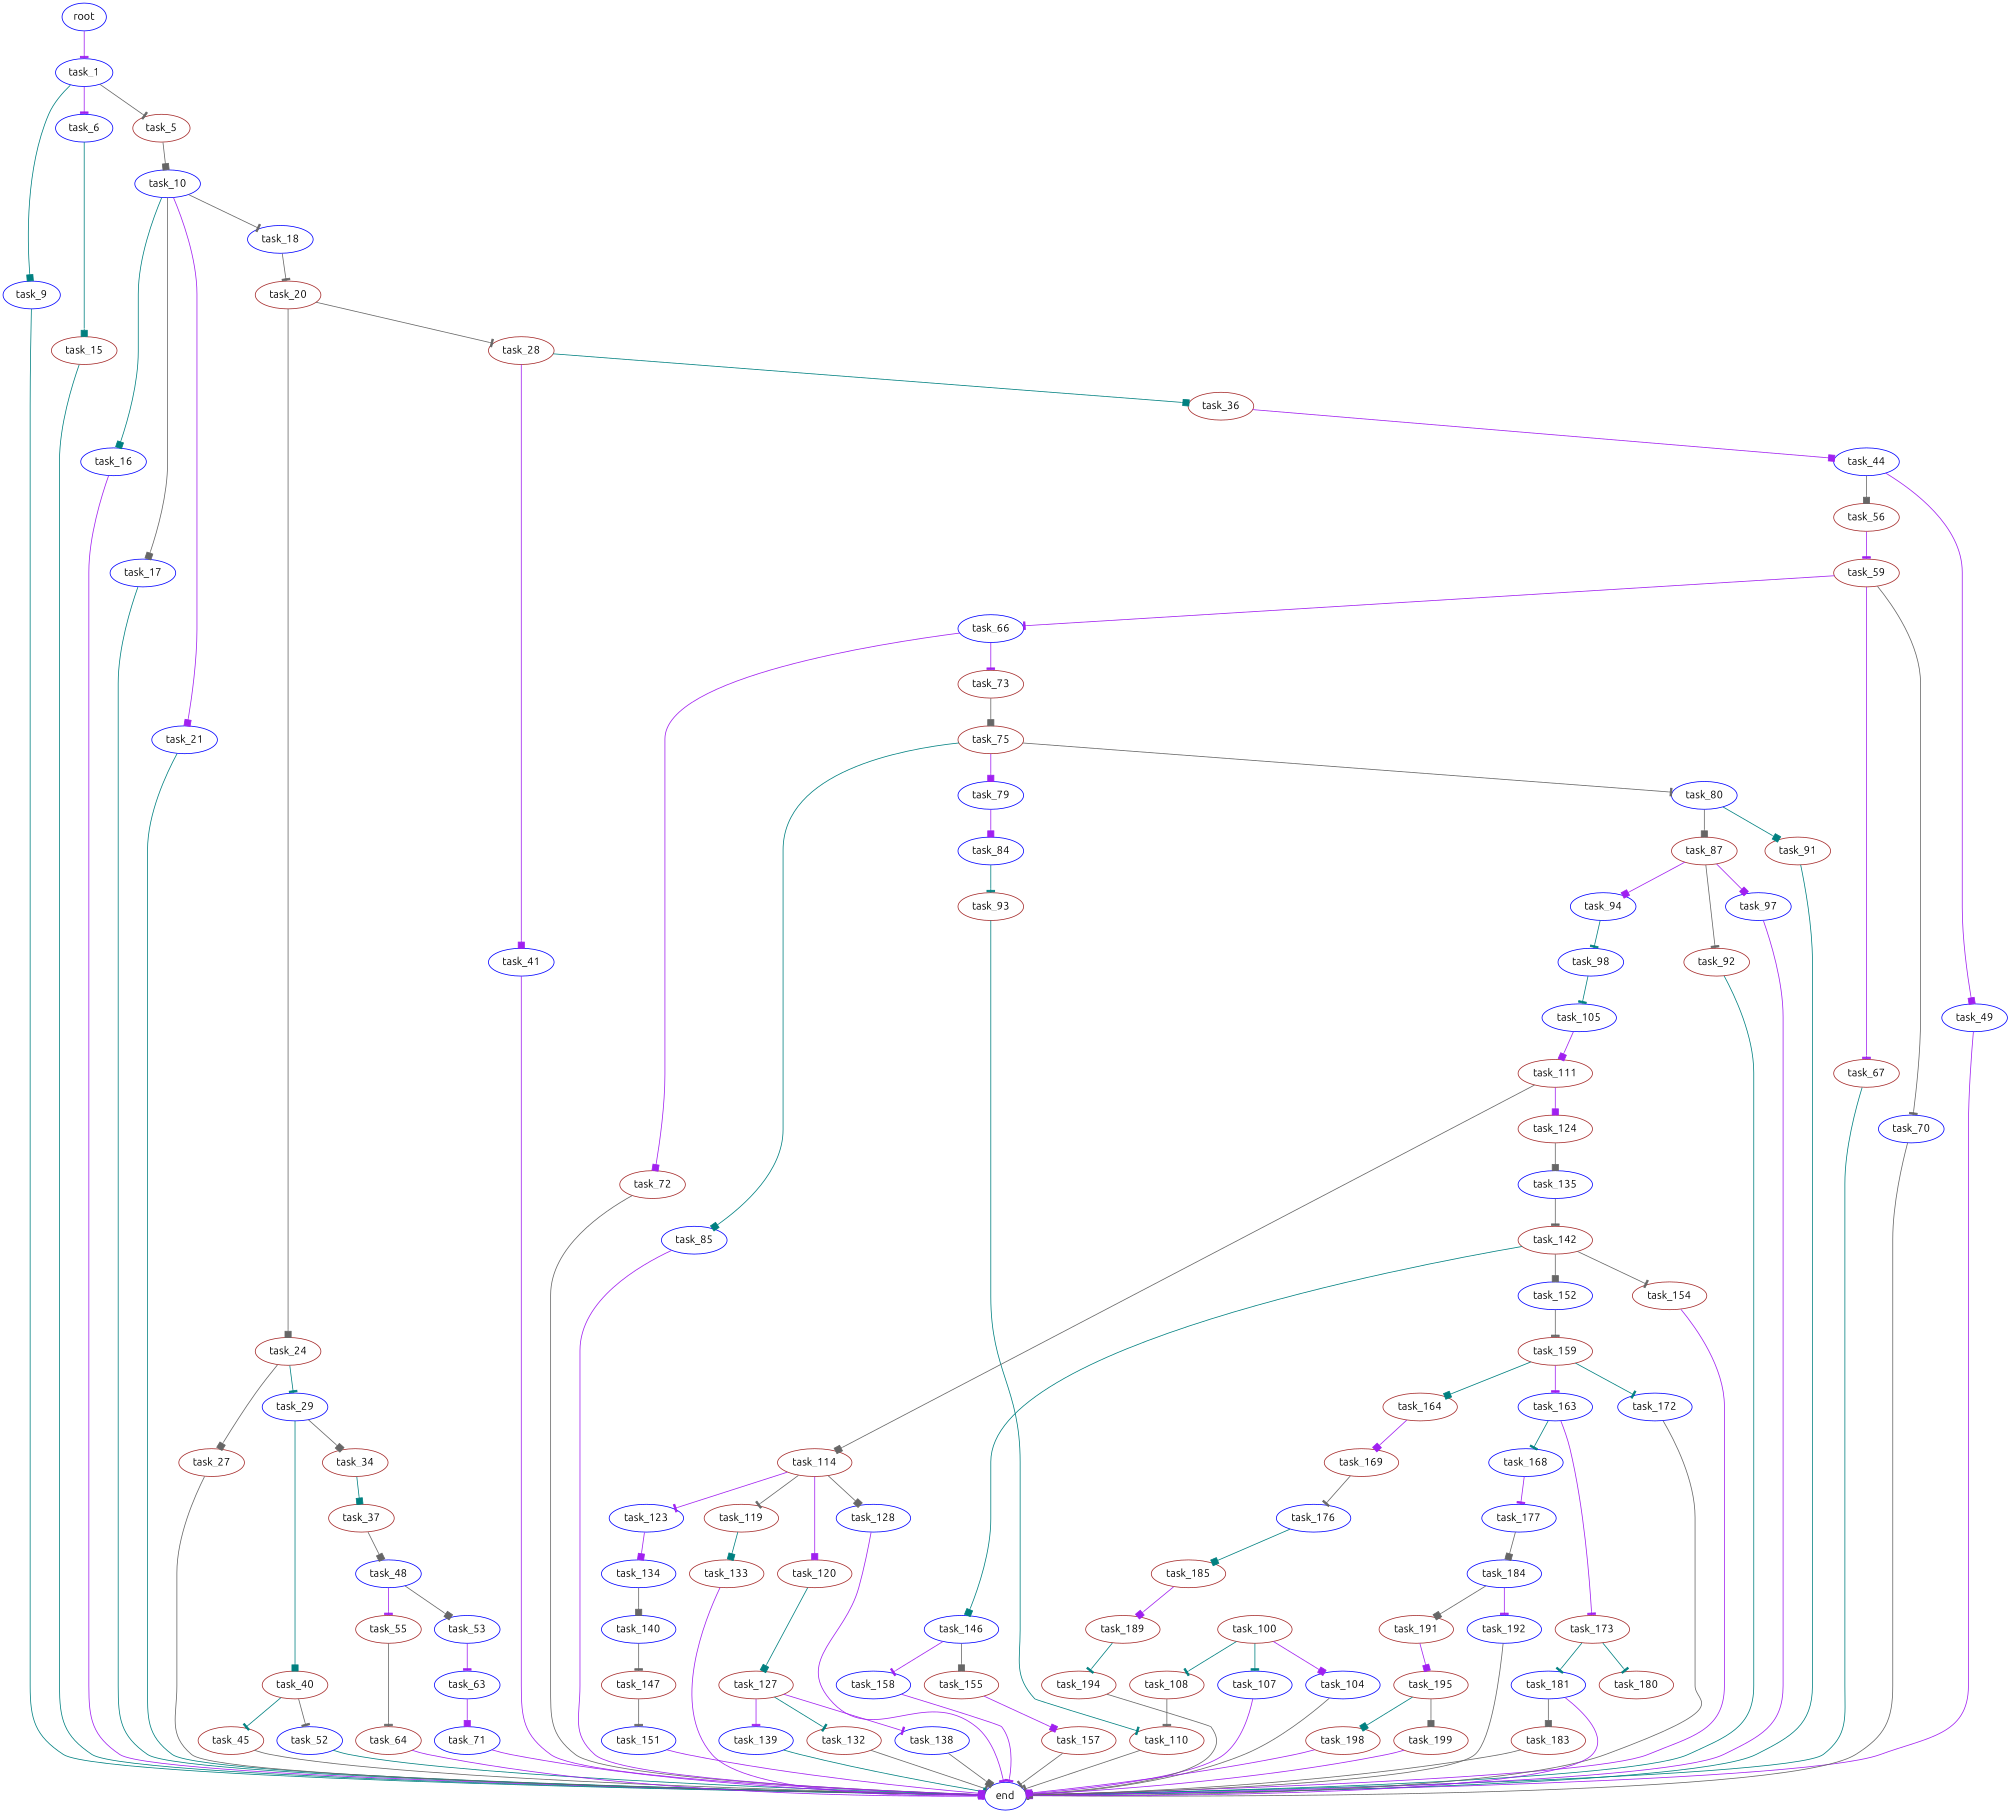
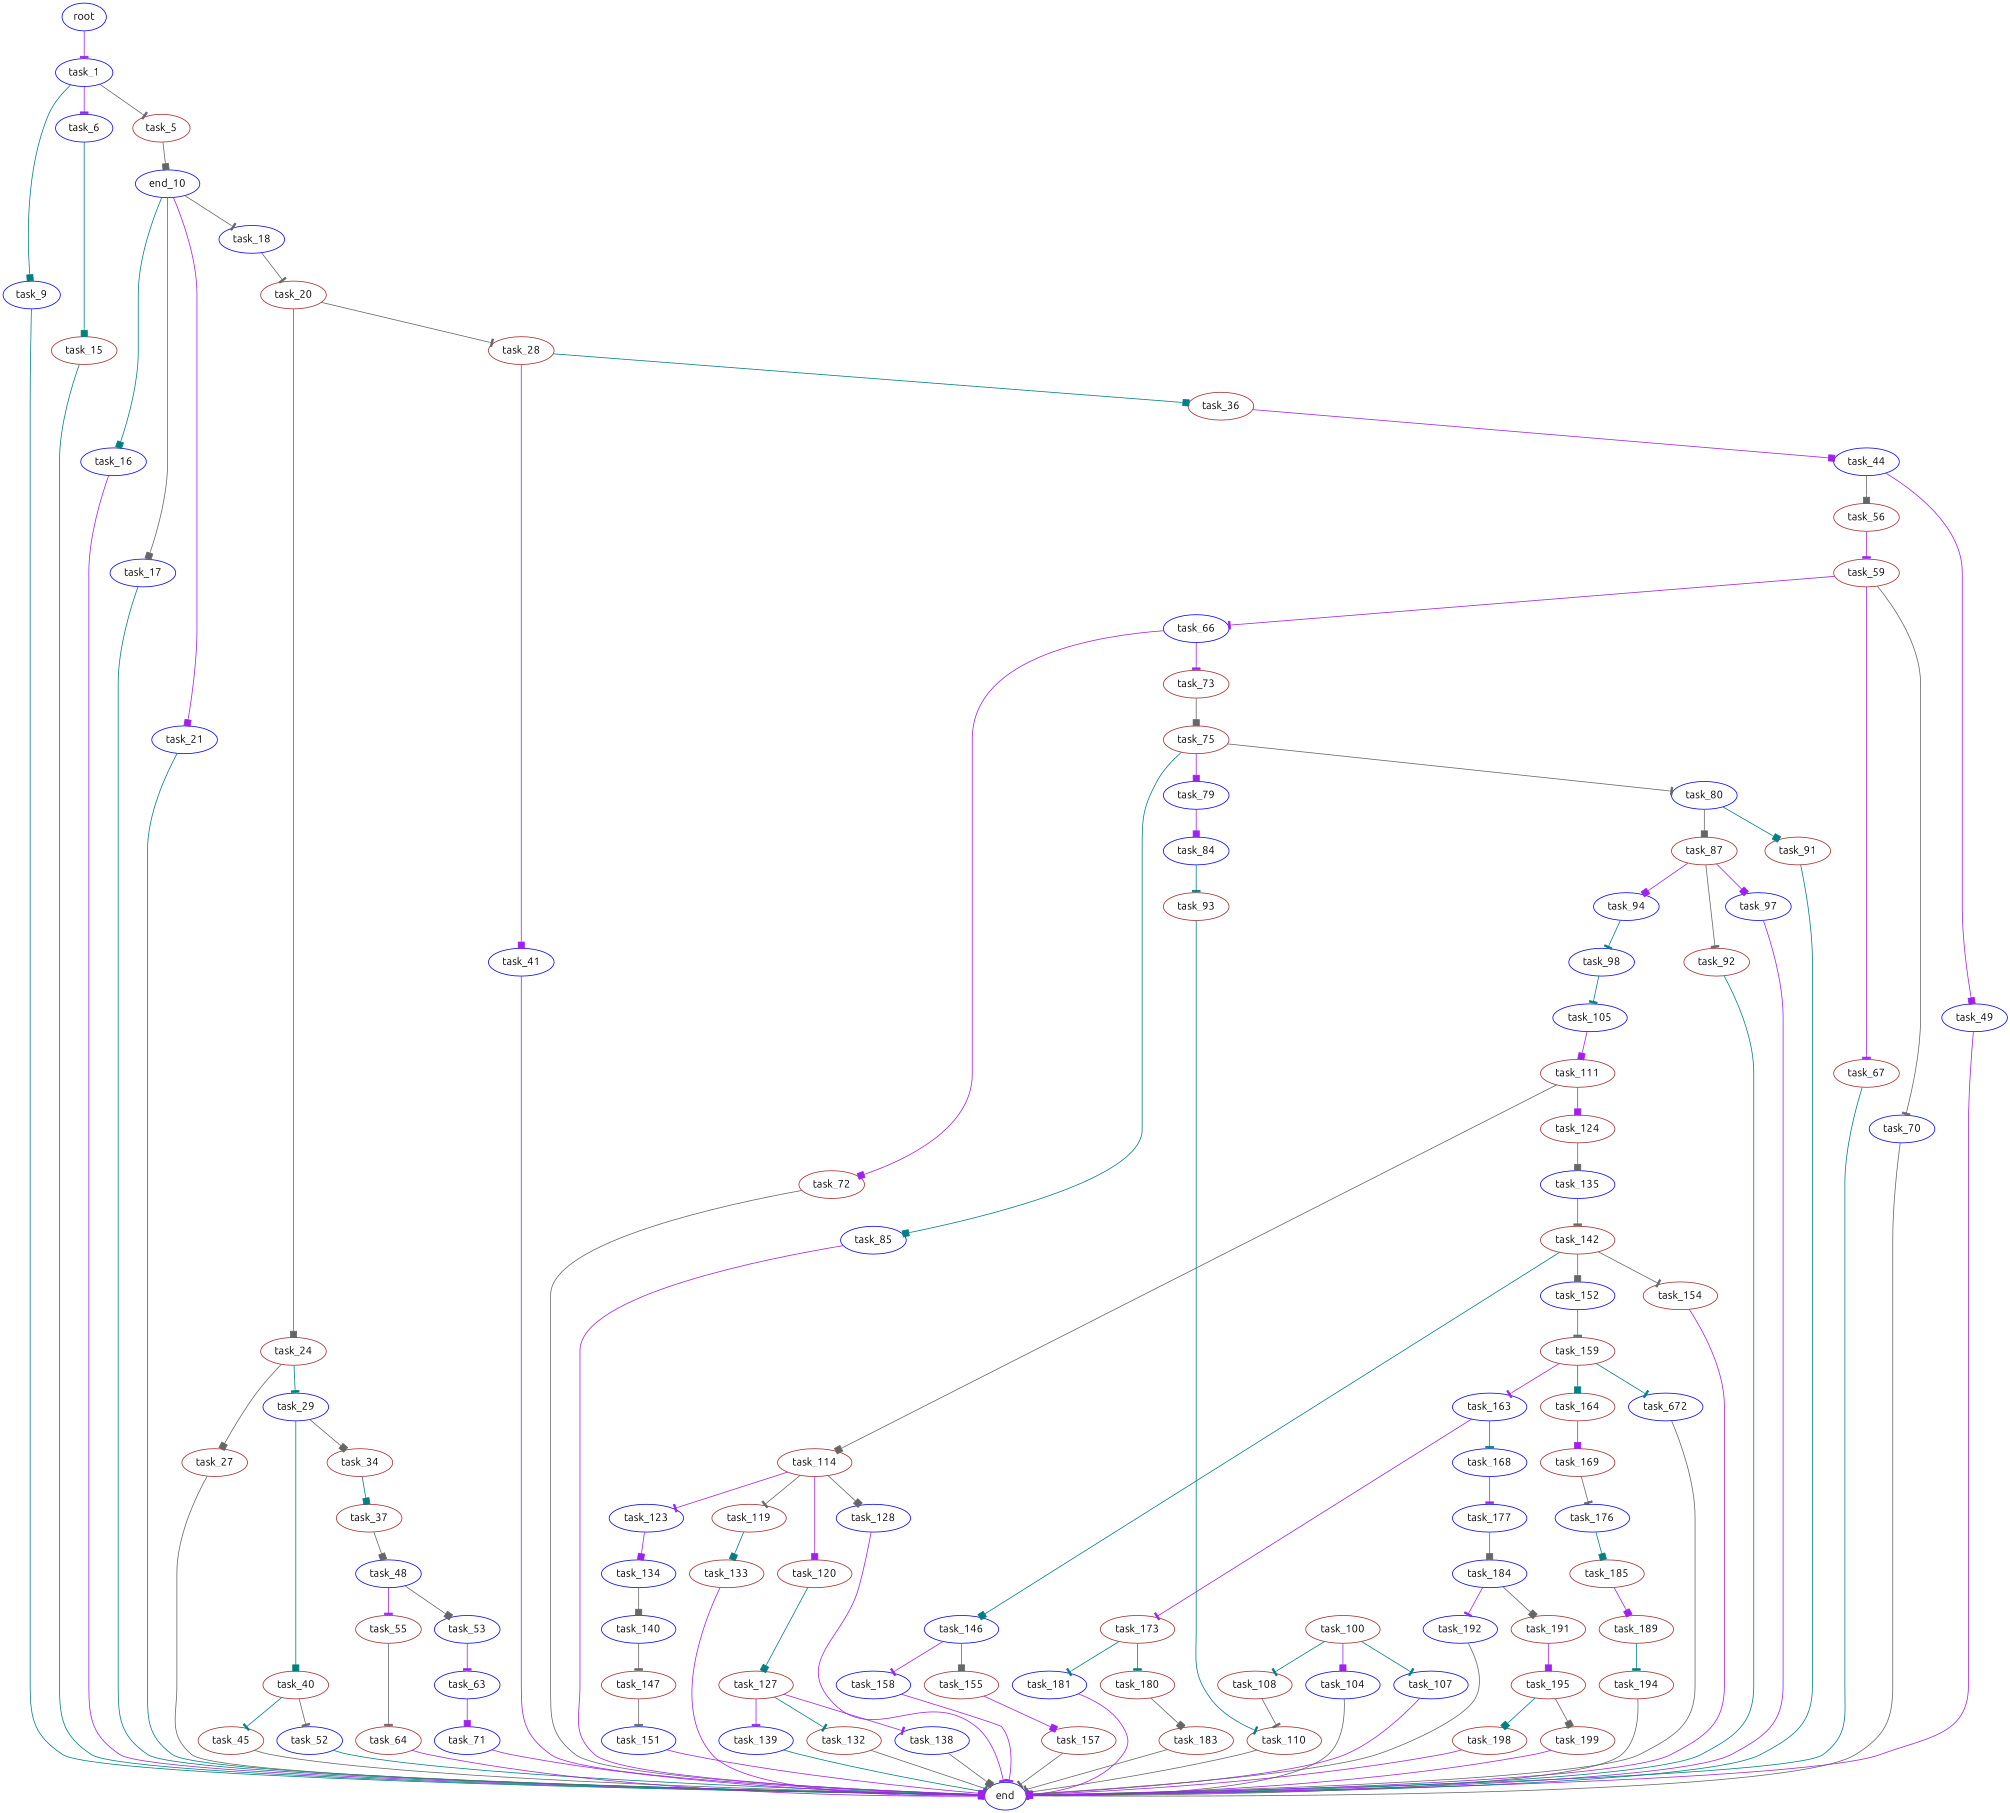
  digraph {
    fontname=Ubuntu
    node [color=brown fontname=Ubuntu]
    edge [arrowhead=box color=purple fontname=Ubuntu]
    root [color=blue]
    task_1 [color=blue]
    task_5
    task_6 [color=blue]
    task_9 [color=blue]
-   task_10 [color=blue]
+   task_10 [color=blue label=end_10]
    task_15
    end [color=blue]
    task_16 [color=blue]
    task_17 [color=blue]
    task_18 [color=blue]
    task_21 [color=blue]
    task_20
    task_24
    task_28
    task_27
    task_29 [color=blue]
    task_36
    task_41 [color=blue]
    task_34
    task_40
    task_44 [color=blue]
    task_37
    task_45
    task_52 [color=blue]
    task_49 [color=blue]
    task_56
    task_48 [color=blue]
    task_53 [color=blue]
    task_55
    task_59
    task_63 [color=blue]
    task_64
    task_66 [color=blue]
    task_67
    task_70 [color=blue]
    task_71 [color=blue]
    task_72
    task_73
    task_75
    task_79 [color=blue]
    task_80 [color=blue]
    task_85 [color=blue]
    task_84 [color=blue]
    task_87
    task_91
    task_93
    task_92
    task_94 [color=blue]
    task_97 [color=blue]
    task_110
    task_98 [color=blue]
    task_104 [color=blue]
    task_100
    task_107 [color=blue]
    task_108
    task_105 [color=blue]
    task_111
    task_114
    task_124
    task_119
    task_120
    task_123 [color=blue]
    task_128 [color=blue]
    task_135 [color=blue]
    task_133
    task_127
    task_134 [color=blue]
    task_142
    task_132
    task_138 [color=blue]
    task_139 [color=blue]
    task_140 [color=blue]
    task_147
    task_146 [color=blue]
    task_152 [color=blue]
    task_154
    task_151 [color=blue]
    task_155
    task_158 [color=blue]
    task_159
    task_157
    task_163 [color=blue]
    task_164
-   task_172 [color=blue]
+   task_172 [color=blue label=task_672]
    task_168 [color=blue]
    task_173
    task_169
    task_177 [color=blue]
    task_180
    task_181 [color=blue]
    task_176 [color=blue]
    task_184 [color=blue]
    task_183
    task_185
    task_191
    task_192 [color=blue]
    task_189
    task_194
    task_195
    task_198
    task_199
    root -> task_1 [arrowhead=tee]
    task_1 -> task_5 [arrowhead=tee color=gray40]
    task_1 -> task_6 [arrowhead=tee]
    task_1 -> task_9 [color=teal]
    task_5 -> task_10 [color=gray40]
    task_6 -> task_15 [color=teal]
    task_9 -> end [color=teal]
    task_10 -> task_16 [color=teal]
    task_10 -> task_17 [color=gray40]
    task_10 -> task_18 [arrowhead=tee color=gray40]
    task_10 -> task_21
    task_15 -> end [color=teal]
    task_16 -> end [arrowhead=tee]
    task_17 -> end [color=teal]
    task_18 -> task_20 [arrowhead=tee color=gray40]
    task_21 -> end [color=teal]
    task_20 -> task_24 [color=gray40]
    task_20 -> task_28 [arrowhead=tee color=gray40]
    task_24 -> task_27 [color=gray40]
    task_24 -> task_29 [arrowhead=tee color=teal]
    task_28 -> task_36 [color=teal]
    task_28 -> task_41
    task_27 -> end [color=gray40]
    task_29 -> task_34 [color=gray40]
    task_29 -> task_40 [color=teal]
    task_36 -> task_44
    task_41 -> end [arrowhead=tee]
    task_34 -> task_37 [color=teal]
    task_40 -> task_45 [arrowhead=tee color=teal]
    task_40 -> task_52 [arrowhead=tee color=gray40]
    task_44 -> task_49
    task_44 -> task_56 [color=gray40]
    task_37 -> task_48 [color=gray40]
    task_45 -> end [color=gray40]
    task_52 -> end [arrowhead=tee color=teal]
    task_49 -> end [arrowhead=tee]
    task_56 -> task_59 [arrowhead=tee]
    task_48 -> task_53 [color=gray40]
    task_48 -> task_55 [arrowhead=tee]
    task_53 -> task_63 [arrowhead=tee]
    task_55 -> task_64 [arrowhead=tee color=gray40]
    task_59 -> task_66 [arrowhead=tee]
    task_59 -> task_67 [arrowhead=tee]
    task_59 -> task_70 [arrowhead=tee color=gray40]
    task_63 -> task_71
    task_64 -> end
    task_66 -> task_72
    task_66 -> task_73 [arrowhead=tee]
    task_67 -> end [color=teal]
    task_70 -> end [arrowhead=tee color=gray40]
    task_71 -> end [arrowhead=tee]
    task_72 -> end [color=gray40]
    task_73 -> task_75 [color=gray40]
    task_75 -> task_79
    task_75 -> task_80 [arrowhead=tee color=gray40]
    task_75 -> task_85 [color=teal]
    task_79 -> task_84
    task_80 -> task_87 [color=gray40]
    task_80 -> task_91 [color=teal]
    task_85 -> end [arrowhead=tee]
    task_84 -> task_93 [arrowhead=tee color=teal]
    task_87 -> task_92 [arrowhead=tee color=gray40]
    task_87 -> task_94
    task_87 -> task_97
    task_91 -> end [arrowhead=tee color=teal]
    task_93 -> task_110 [arrowhead=tee color=teal]
    task_92 -> end [arrowhead=tee color=teal]
    task_94 -> task_98 [arrowhead=tee color=teal]
    task_97 -> end
    task_110 -> end [arrowhead=tee color=gray40]
    task_98 -> task_105 [arrowhead=tee color=teal]
    task_104 -> end [arrowhead=tee color=gray40]
    task_100 -> task_104
    task_100 -> task_107 [arrowhead=tee color=teal]
    task_100 -> task_108 [arrowhead=tee color=teal]
    task_107 -> end [arrowhead=tee]
    task_108 -> task_110 [arrowhead=tee color=gray40]
    task_105 -> task_111
    task_111 -> task_114 [color=gray40]
    task_111 -> task_124
    task_114 -> task_119 [arrowhead=tee color=gray40]
    task_114 -> task_120
    task_114 -> task_123 [arrowhead=tee]
    task_114 -> task_128 [color=gray40]
    task_124 -> task_135 [color=gray40]
    task_119 -> task_133 [color=teal]
    task_120 -> task_127 [color=teal]
    task_123 -> task_134
    task_128 -> end [arrowhead=tee]
    task_135 -> task_142 [arrowhead=tee color=gray40]
    task_133 -> end
    task_127 -> task_132 [arrowhead=tee color=teal]
    task_127 -> task_138 [arrowhead=tee]
    task_127 -> task_139 [arrowhead=tee]
    task_134 -> task_140 [color=gray40]
    task_142 -> task_146 [color=teal]
    task_142 -> task_152 [color=gray40]
    task_142 -> task_154 [arrowhead=tee color=gray40]
    task_132 -> end [arrowhead=tee color=gray40]
    task_138 -> end [color=gray40]
    task_139 -> end [arrowhead=tee color=teal]
    task_140 -> task_147 [arrowhead=tee color=gray40]
    task_147 -> task_151 [arrowhead=tee color=gray40]
    task_146 -> task_155 [color=gray40]
    task_146 -> task_158 [arrowhead=tee]
    task_152 -> task_159 [arrowhead=tee color=gray40]
    task_154 -> end
    task_151 -> end
    task_155 -> task_157
    task_158 -> end [arrowhead=tee]
    task_159 -> task_163 [arrowhead=tee]
    task_159 -> task_164 [color=teal]
    task_159 -> task_172 [arrowhead=tee color=teal]
    task_157 -> end [arrowhead=tee color=gray40]
    task_163 -> task_168 [arrowhead=tee color=teal]
    task_163 -> task_173 [arrowhead=tee]
    task_164 -> task_169
    task_172 -> end [arrowhead=tee color=gray40]
    task_168 -> task_177 [arrowhead=tee]
    task_173 -> task_180 [arrowhead=tee color=teal]
    task_173 -> task_181 [arrowhead=tee color=teal]
    task_169 -> task_176 [arrowhead=tee color=gray40]
    task_177 -> task_184 [color=gray40]
-   task_181 -> task_183 [color=gray40]
+   task_180 -> task_183 [color=gray40]
    task_181 -> end
    task_176 -> task_185 [color=teal]
    task_184 -> task_191 [color=gray40]
    task_184 -> task_192 [arrowhead=tee]
    task_183 -> end [arrowhead=tee color=gray40]
    task_185 -> task_189
    task_191 -> task_195
    task_192 -> end [color=gray40]
    task_189 -> task_194 [arrowhead=tee color=teal]
    task_194 -> end [arrowhead=tee color=gray40]
    task_195 -> task_198 [color=teal]
    task_195 -> task_199 [color=gray40]
    task_198 -> end
    task_199 -> end [arrowhead=tee]
  }
